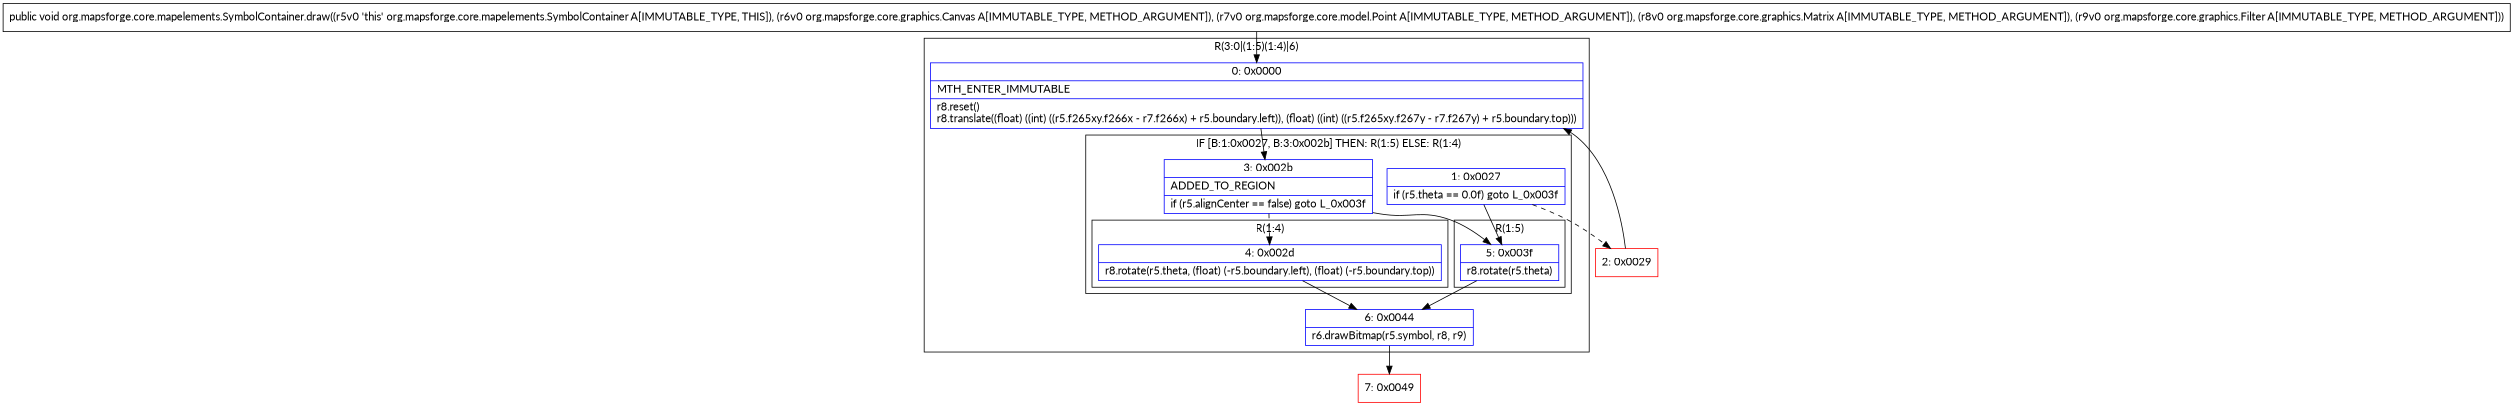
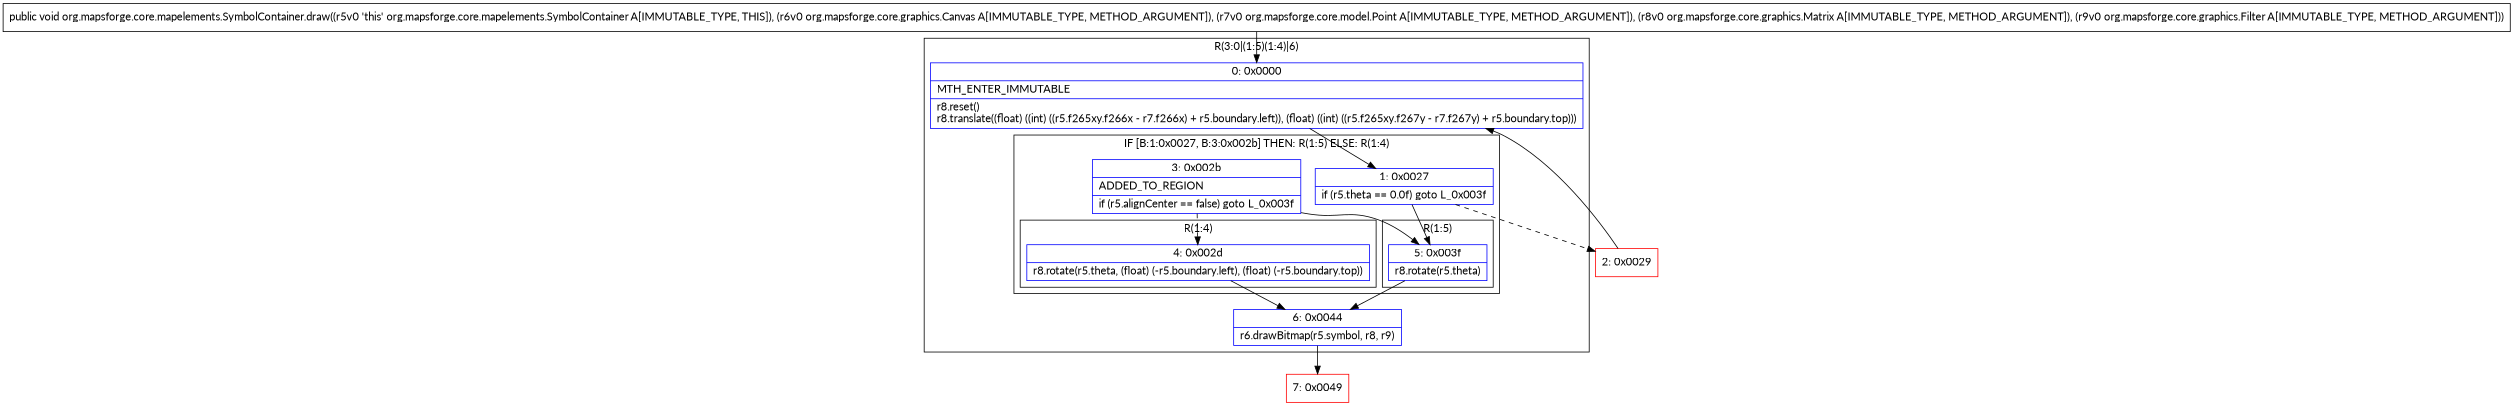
  digraph {
    fontname=Lato
    node [color=blue fontname=Lato shape=record]
    edge [fontname=Lato]
    n1 [label="{5\:\ 0x003f|r8.rotate(r5.theta)\l}"]
    n2 [label="{4\:\ 0x002d|r8.rotate(r5.theta, (float) (\-r5.boundary.left), (float) (\-r5.boundary.top))\l}"]
    n3 [label="{1\:\ 0x0027|if (r5.theta == 0.0f) goto L_0x003f\l}"]
    n4 [label="{3\:\ 0x002b|ADDED_TO_REGION\l|if (r5.alignCenter == false) goto L_0x003f\l}"]
    n5 [label="{0\:\ 0x0000|MTH_ENTER_IMMUTABLE\l|r8.reset()\lr8.translate((float) ((int) ((r5.f265xy.f266x \- r7.f266x) + r5.boundary.left)), (float) ((int) ((r5.f265xy.f267y \- r7.f267y) + r5.boundary.top)))\l}"]
    n6 [label="{6\:\ 0x0044|r6.drawBitmap(r5.symbol, r8, r9)\l}"]
    n7 [color=red label="{2\:\ 0x0029}"]
    n8 [color=red label="{7\:\ 0x0049}"]
    n9 [label="{public void org.mapsforge.core.mapelements.SymbolContainer.draw((r5v0 'this' org.mapsforge.core.mapelements.SymbolContainer A[IMMUTABLE_TYPE, THIS]), (r6v0 org.mapsforge.core.graphics.Canvas A[IMMUTABLE_TYPE, METHOD_ARGUMENT]), (r7v0 org.mapsforge.core.model.Point A[IMMUTABLE_TYPE, METHOD_ARGUMENT]), (r8v0 org.mapsforge.core.graphics.Matrix A[IMMUTABLE_TYPE, METHOD_ARGUMENT]), (r9v0 org.mapsforge.core.graphics.Filter A[IMMUTABLE_TYPE, METHOD_ARGUMENT])) }" color=""]
    subgraph cluster_1 {
      label="R(3:0|(1:5)(1:4)|6)"
      n5
      n6
      subgraph cluster_2 {
        label="IF [B:1:0x0027, B:3:0x002b] THEN: R(1:5) ELSE: R(1:4)"
        n3
        n4
        subgraph cluster_3 {
          label="R(1:5)"
          n1
        }
        subgraph cluster_4 {
          label="R(1:4)"
          n2
        }
      }
    }
    n1 -> n6
    n2 -> n6
    n3 -> n1
    n3 -> n7 [style=dashed]
    n4 -> n1
    n4 -> n2 [style=dashed]
-   n5 -> n4
+   n5 -> n3
    n6 -> n8
    n7 -> n5
    n9 -> n5
  }
